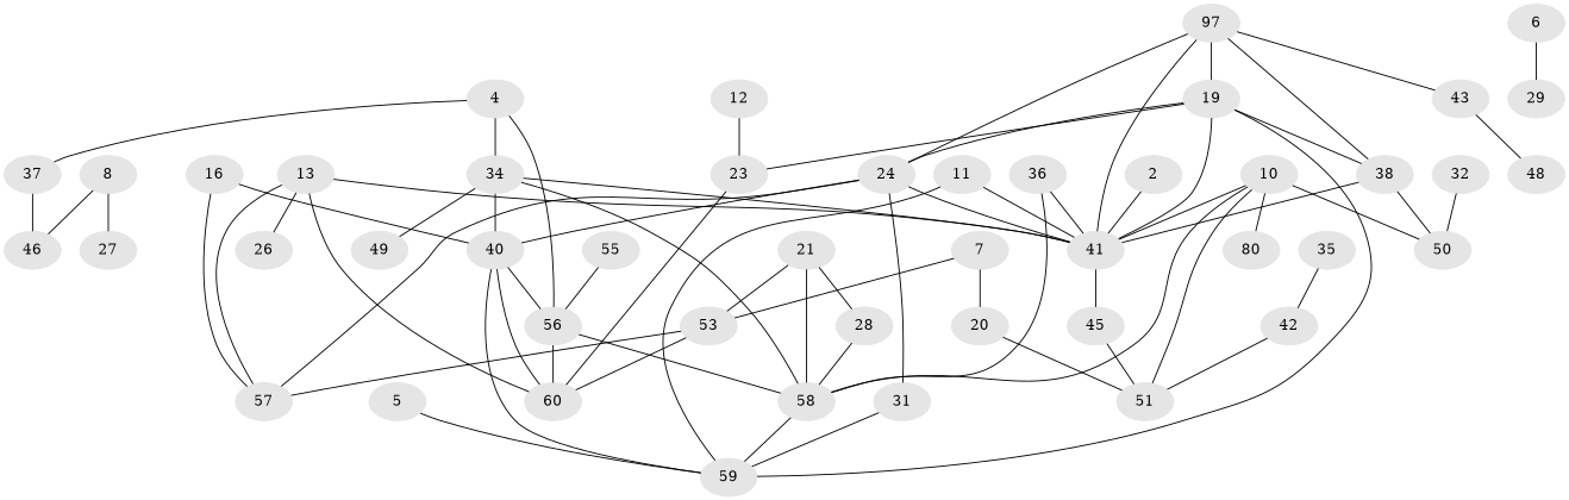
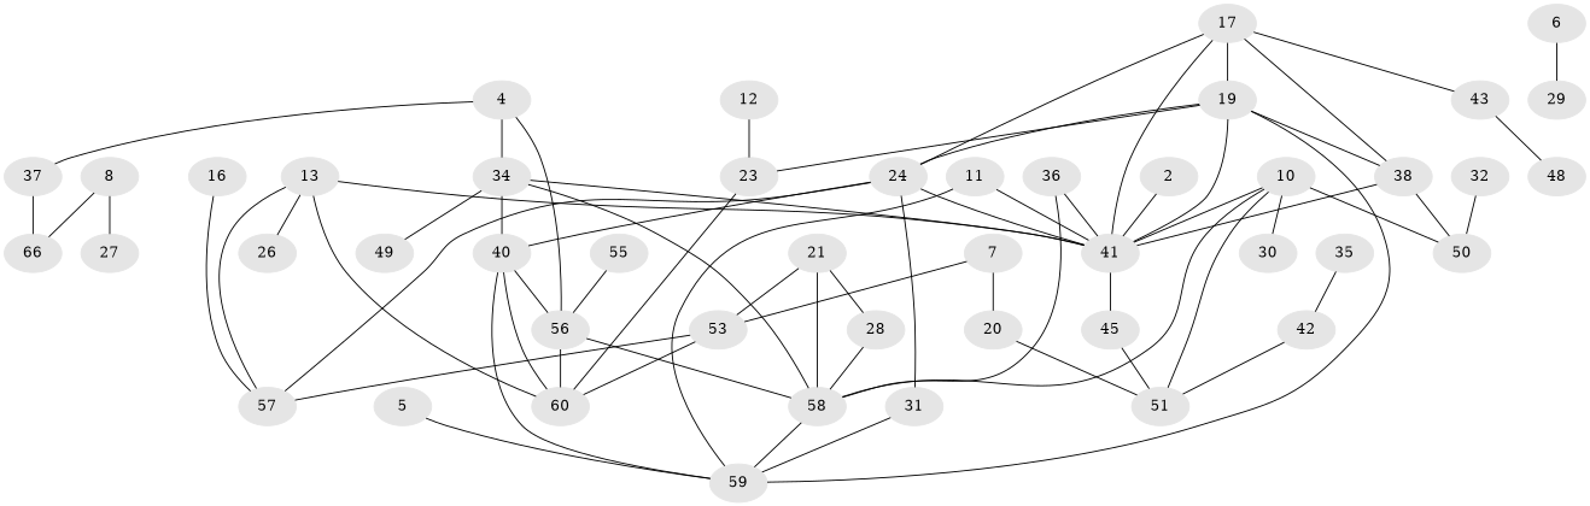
  graph {
    node [color=gray90 style=filled]
    edge [weight=1.0]
    2
    41
    45
    4
    34
    37
    56
    58
    40
    49
-   46
+   46 [label=66]
    60
    5
    59
    6
    29
    7
    20
    53
    51
    57
    8
    27
    10
-   30 [label=80]
+   30
    50
    11
    12
    23
    13
    26
    16
-   17 [label=97]
+   17
    19
    24
    38
    43
    31
    48
    21
    28
    32
    35
    42
    36
    55
    2 -- 41
    41 -- 45
    45 -- 51
    4 -- 34 [weight=2.0]
    4 -- 37
    4 -- 56
    34 -- 41 [weight=2.0]
    34 -- 58
    34 -- 40
    34 -- 49
    37 -- 46
    56 -- 58
    56 -- 60
    58 -- 59
    40 -- 56
    40 -- 60
    40 -- 59
    5 -- 59
    6 -- 29
    7 -- 20
    7 -- 53
    20 -- 51
    53 -- 60
    53 -- 57
    8 -- 46
    8 -- 27
    10 -- 41
    10 -- 58
    10 -- 51
    10 -- 30
    10 -- 50
    11 -- 41
    11 -- 59
    12 -- 23
    23 -- 60
    13 -- 41
    13 -- 60
    13 -- 57
    13 -- 26
-   16 -- 40
    16 -- 57
    17 -- 41
    17 -- 19
    17 -- 24
    17 -- 38
    17 -- 43
    19 -- 41
    19 -- 59
    19 -- 23
    19 -- 24
    19 -- 38
    24 -- 41 [weight=3.0]
    24 -- 40
    24 -- 57
    24 -- 31
    38 -- 41 [weight=2.0]
    38 -- 50
    43 -- 48
    31 -- 59
    21 -- 58 [weight=2.0]
    21 -- 53
    21 -- 28
    28 -- 58
    32 -- 50
    35 -- 42
    42 -- 51
    36 -- 41
    36 -- 58
    55 -- 56
  }
